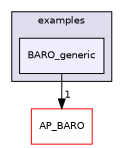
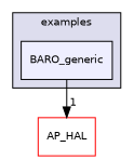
  digraph {
    compound=true
    node [fontname=Helvetica fontsize=10 shape=box style=filled]
    n1 [fillcolor="#eeeeff" label=BARO_generic pencolor=black]
-   n2 [color=red fillcolor=white label=AP_BARO]
+   n2 [color=red fillcolor=white label=AP_HAL]
    subgraph cluster_1 {
      bgcolor="#ddddee"
      fontname=Helvetica
      fontsize=10
      label=examples
      pencolor=black
      n1
    }
    n1 -> n2 [headlabel=1 labeldistance=1.5 labelfontname=Helvetica labelfontsize=10]
  }
